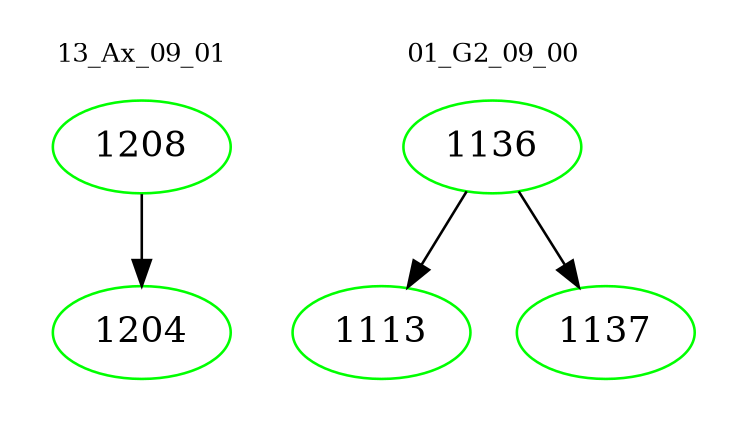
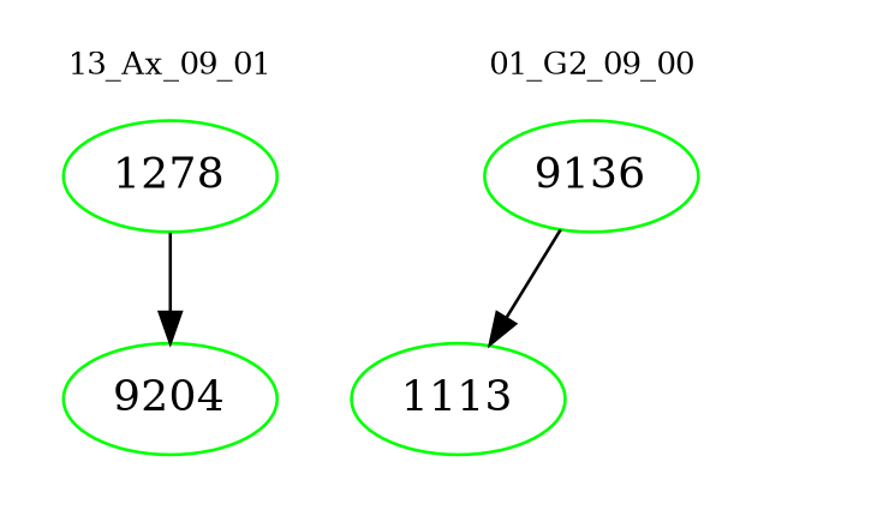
  digraph {
    node [color=green]
    edge [color=black]
-   n1 [label=1208]
-   n2 [label=1204]
-   n3 [label=1136]
+   n1 [label=1278]
+   n2 [label=9204]
+   n3 [label=9136]
    n4 [label=1113]
-   n5 [label=1137]
    subgraph cluster_1 {
      color=white
      fontsize=10
      label="13_Ax_09_01"
      n1
      n2
    }
    subgraph cluster_2 {
      color=white
      fontsize=10
      label="01_G2_09_00"
      n3
      n4
-     n5
    }
    n1 -> n2
    n3 -> n4
-   n3 -> n5
  }
